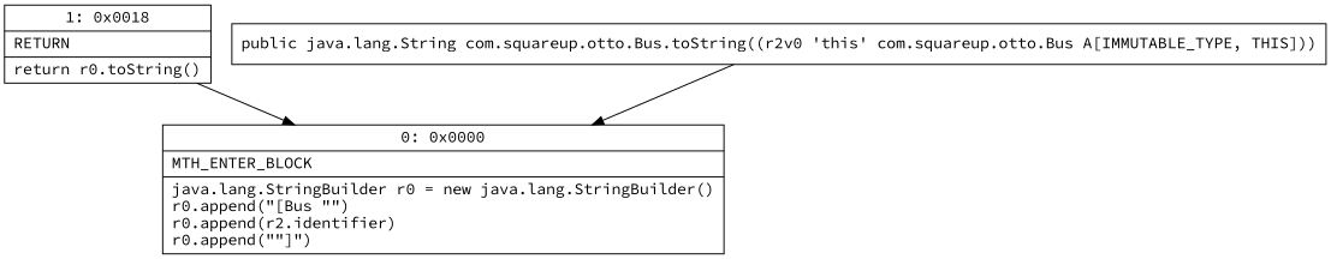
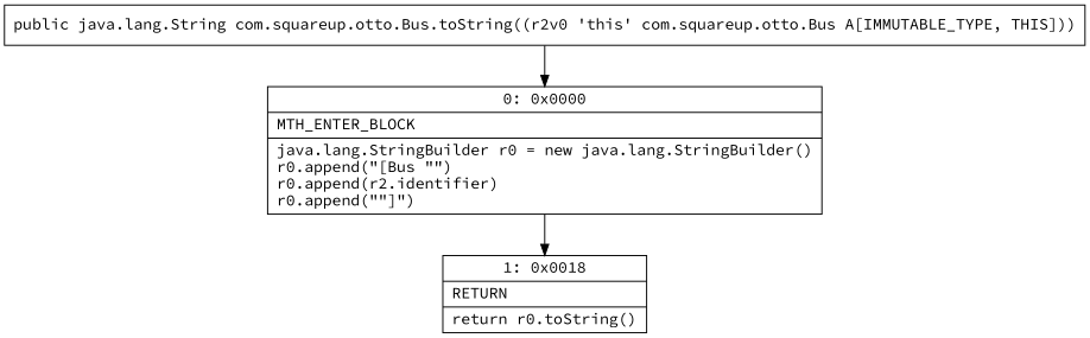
  digraph {
    fontname="Source Code Pro"
    node [shape=record fontname="Source Code Pro"]
    edge [fontname="Source Code Pro"]
    n1 [label="{0\:\ 0x0000|MTH_ENTER_BLOCK\l|java.lang.StringBuilder r0 = new java.lang.StringBuilder()\lr0.append(\"[Bus \"\")\lr0.append(r2.identifier)\lr0.append(\"\"]\")\l}"]
    n2 [label="{1\:\ 0x0018|RETURN\l|return r0.toString()\l}"]
    n3 [label="{public java.lang.String com.squareup.otto.Bus.toString((r2v0 'this' com.squareup.otto.Bus A[IMMUTABLE_TYPE, THIS])) }"]
-   n2 -> n1
+   n1 -> n2
    n3 -> n1
  }
